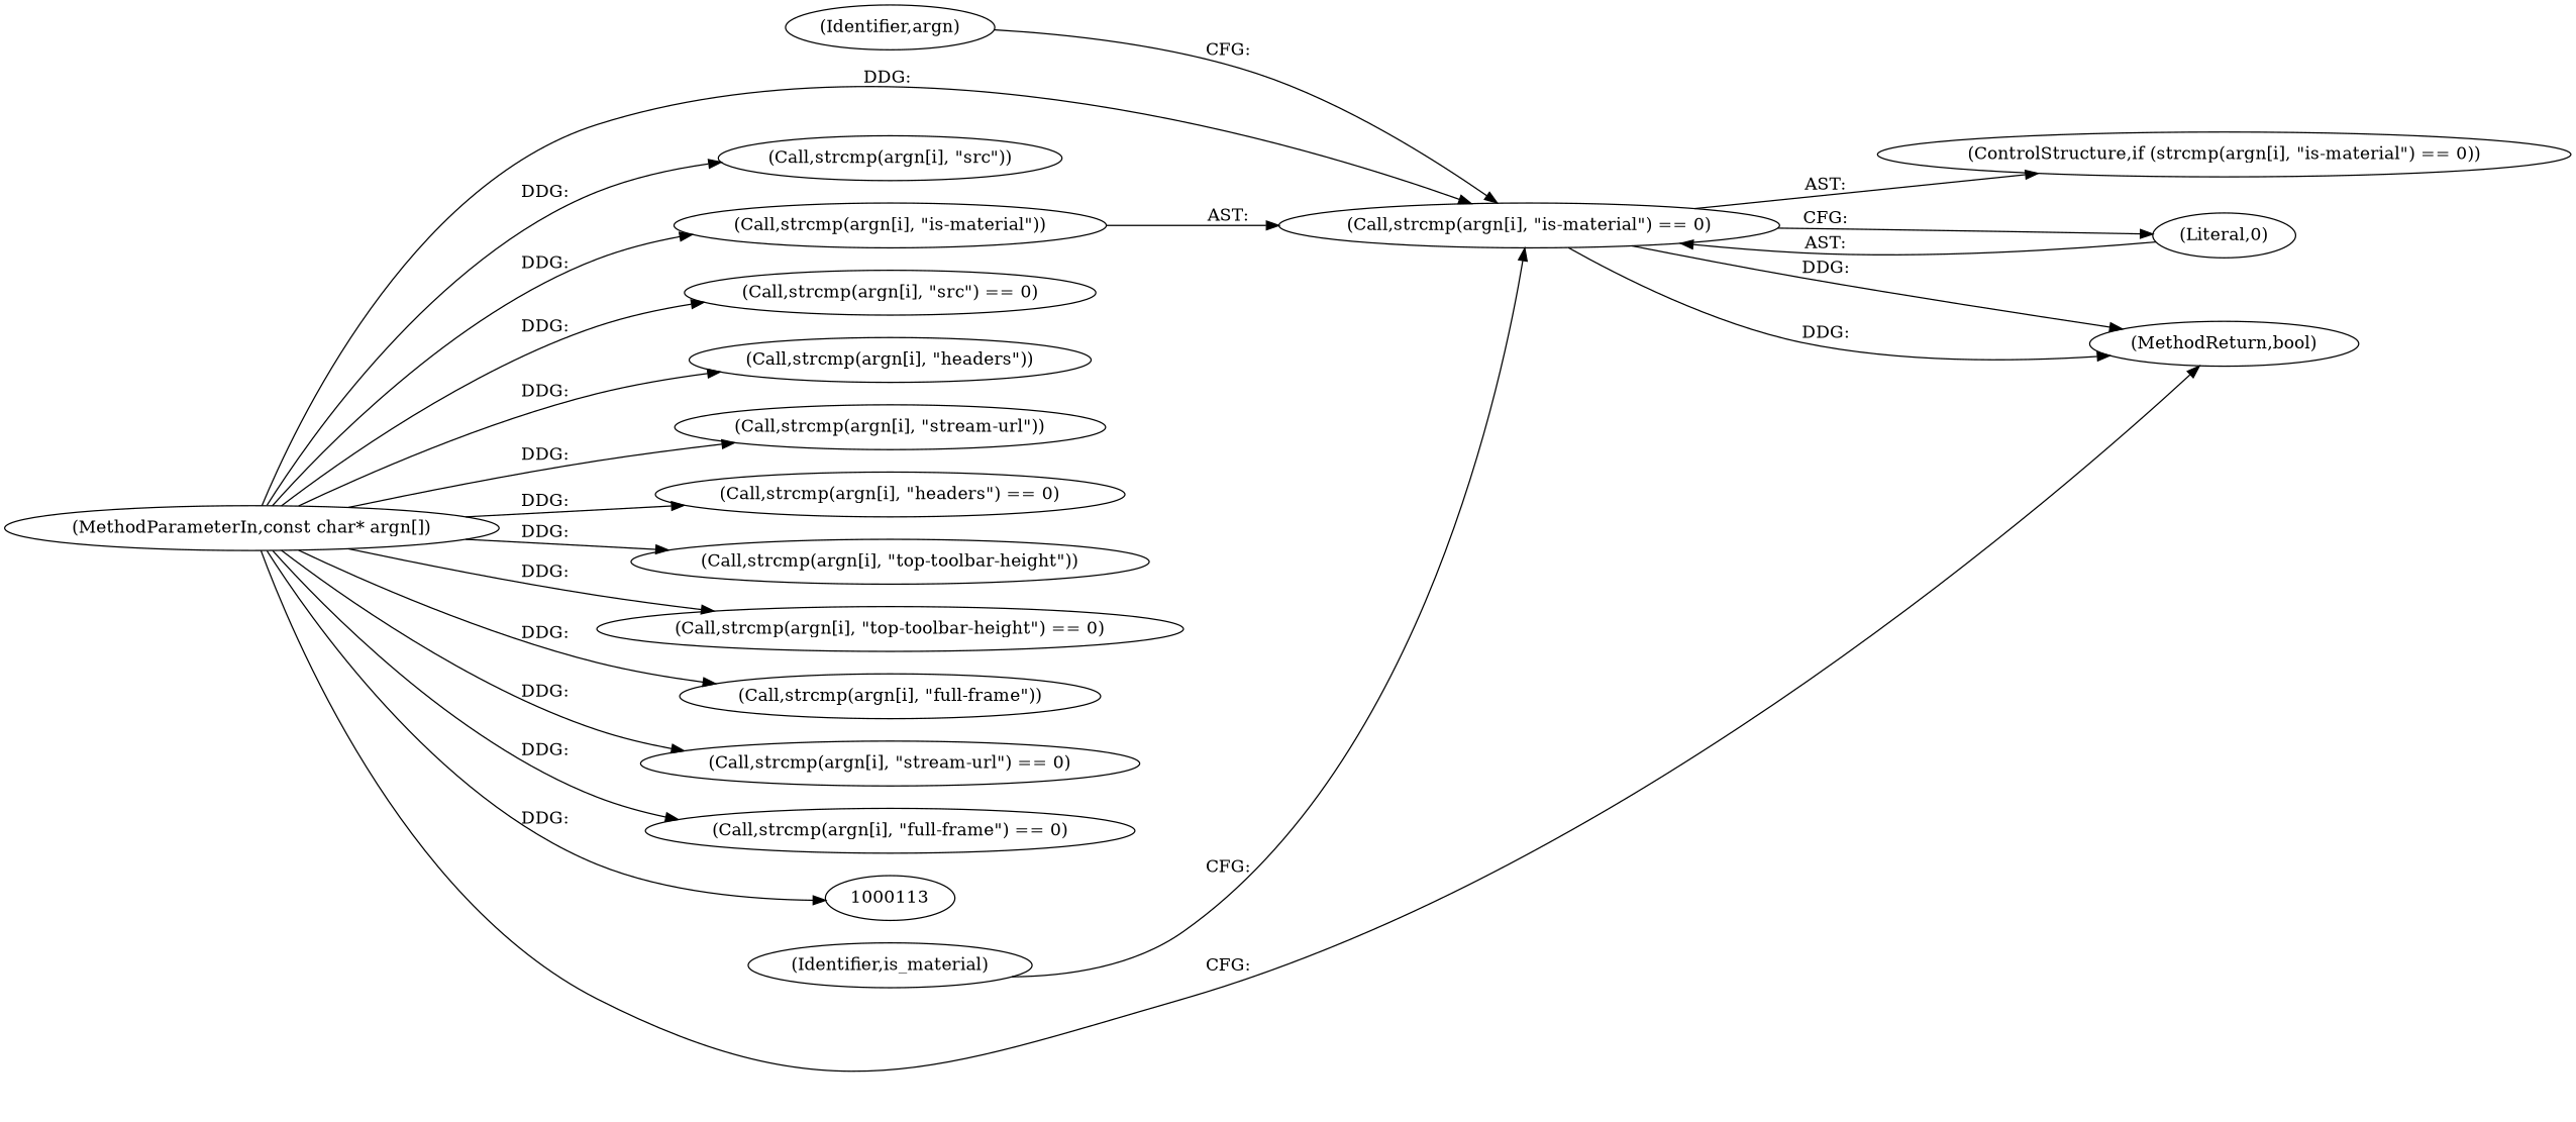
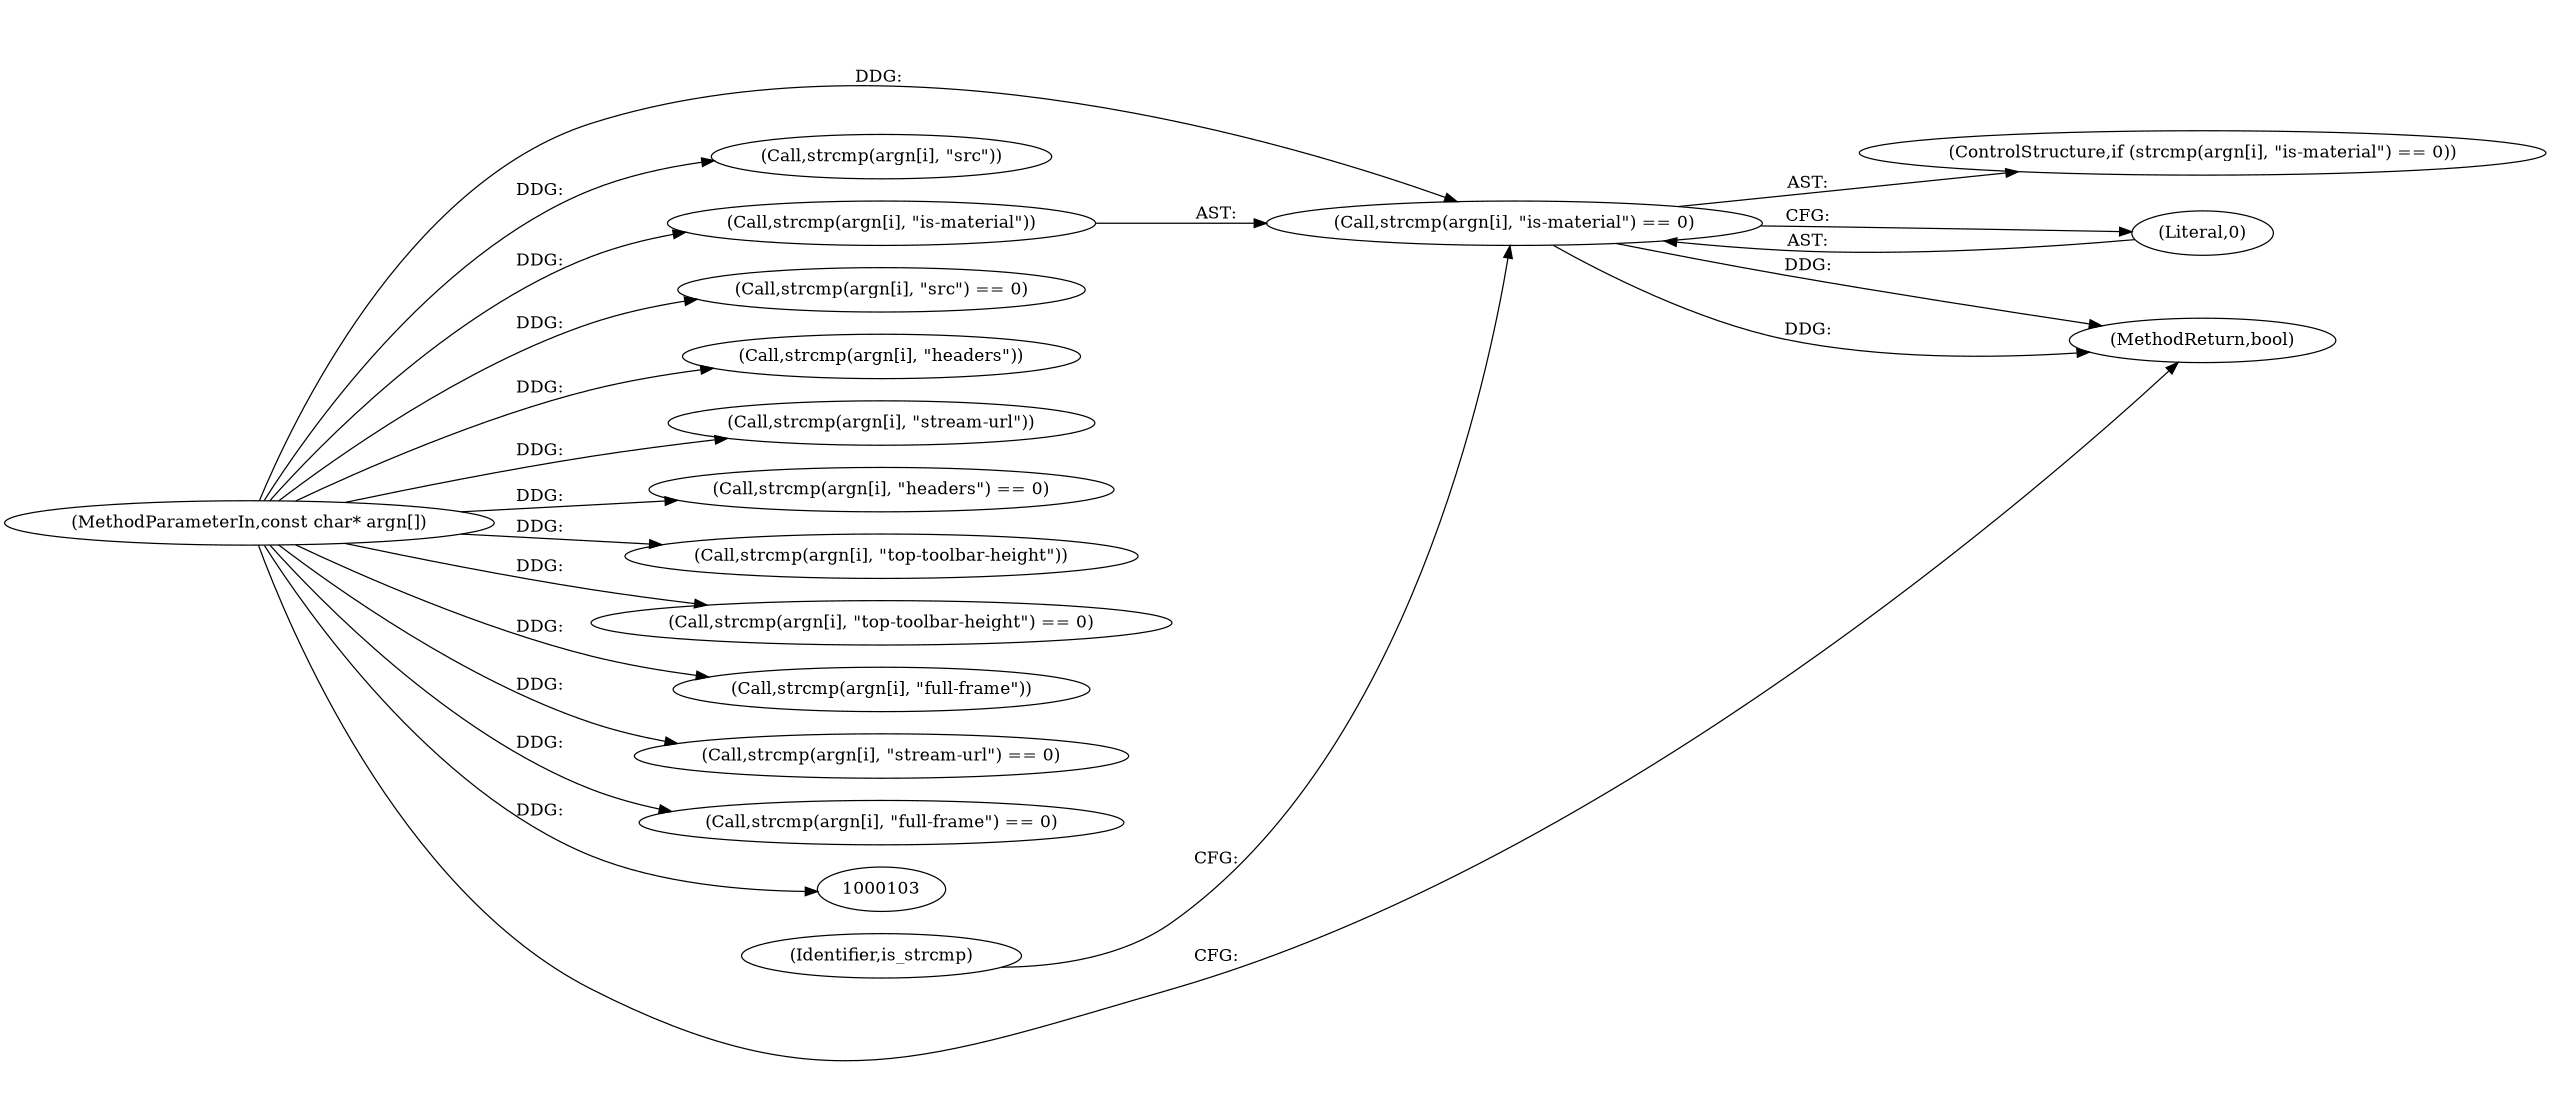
  digraph {
    rankdir=LR
    n1 [label="(Call,strcmp(argn[i], \"is-material\") == 0)"]
    n2 [label="(ControlStructure,if (strcmp(argn[i], \"is-material\") == 0))"]
    n3 [label="(Literal,0)"]
    n4 [label="(MethodReturn,bool)"]
    n5 [label="(MethodParameterIn,const char* argn[])"]
    n6 [label="(Call,strcmp(argn[i], \"src\"))"]
    n7 [label="(Call,strcmp(argn[i], \"is-material\"))"]
    n8 [label="(Call,strcmp(argn[i], \"src\") == 0)"]
    n9 [label="(Call,strcmp(argn[i], \"headers\"))"]
    n10 [label="(Call,strcmp(argn[i], \"stream-url\"))"]
    n11 [label="(Call,strcmp(argn[i], \"headers\") == 0)"]
    n12 [label="(Call,strcmp(argn[i], \"top-toolbar-height\"))"]
    n13 [label="(Call,strcmp(argn[i], \"top-toolbar-height\") == 0)"]
    n14 [label="(Call,strcmp(argn[i], \"full-frame\"))"]
    n15 [label="(Call,strcmp(argn[i], \"stream-url\") == 0)"]
    n16 [label="(Call,strcmp(argn[i], \"full-frame\") == 0)"]
-   1000103 [label=1000113]
-   n18 [label="(Identifier,is_material)"]
-   n19 [label="(Identifier,argn)"]
+   1000103
+   n18 [label="(Identifier,is_strcmp)"]
    n1 -> n2 [label="AST: "]
    n1 -> n3 [label="CFG: "]
    n1 -> n4 [label="DDG: "]
    n1 -> n4 [label="DDG: "]
    n3 -> n1 [label="AST: "]
    n5 -> n1 [label="DDG: "]
    n5 -> n4 [label="CFG: "]
    n5 -> n6 [label="DDG: "]
    n5 -> n7 [label="DDG: "]
    n5 -> n8 [label="DDG: "]
    n5 -> n9 [label="DDG: "]
    n5 -> n10 [label="DDG: "]
    n5 -> n11 [label="DDG: "]
    n5 -> n12 [label="DDG: "]
    n5 -> n13 [label="DDG: "]
    n5 -> n14 [label="DDG: "]
    n5 -> n15 [label="DDG: "]
    n5 -> n16 [label="DDG: "]
    n5 -> 1000103 [label="DDG: "]
    n7 -> n1 [label="AST: "]
    n18 -> n1 [label="CFG: "]
-   n19 -> n1 [label="CFG: "]
  }
